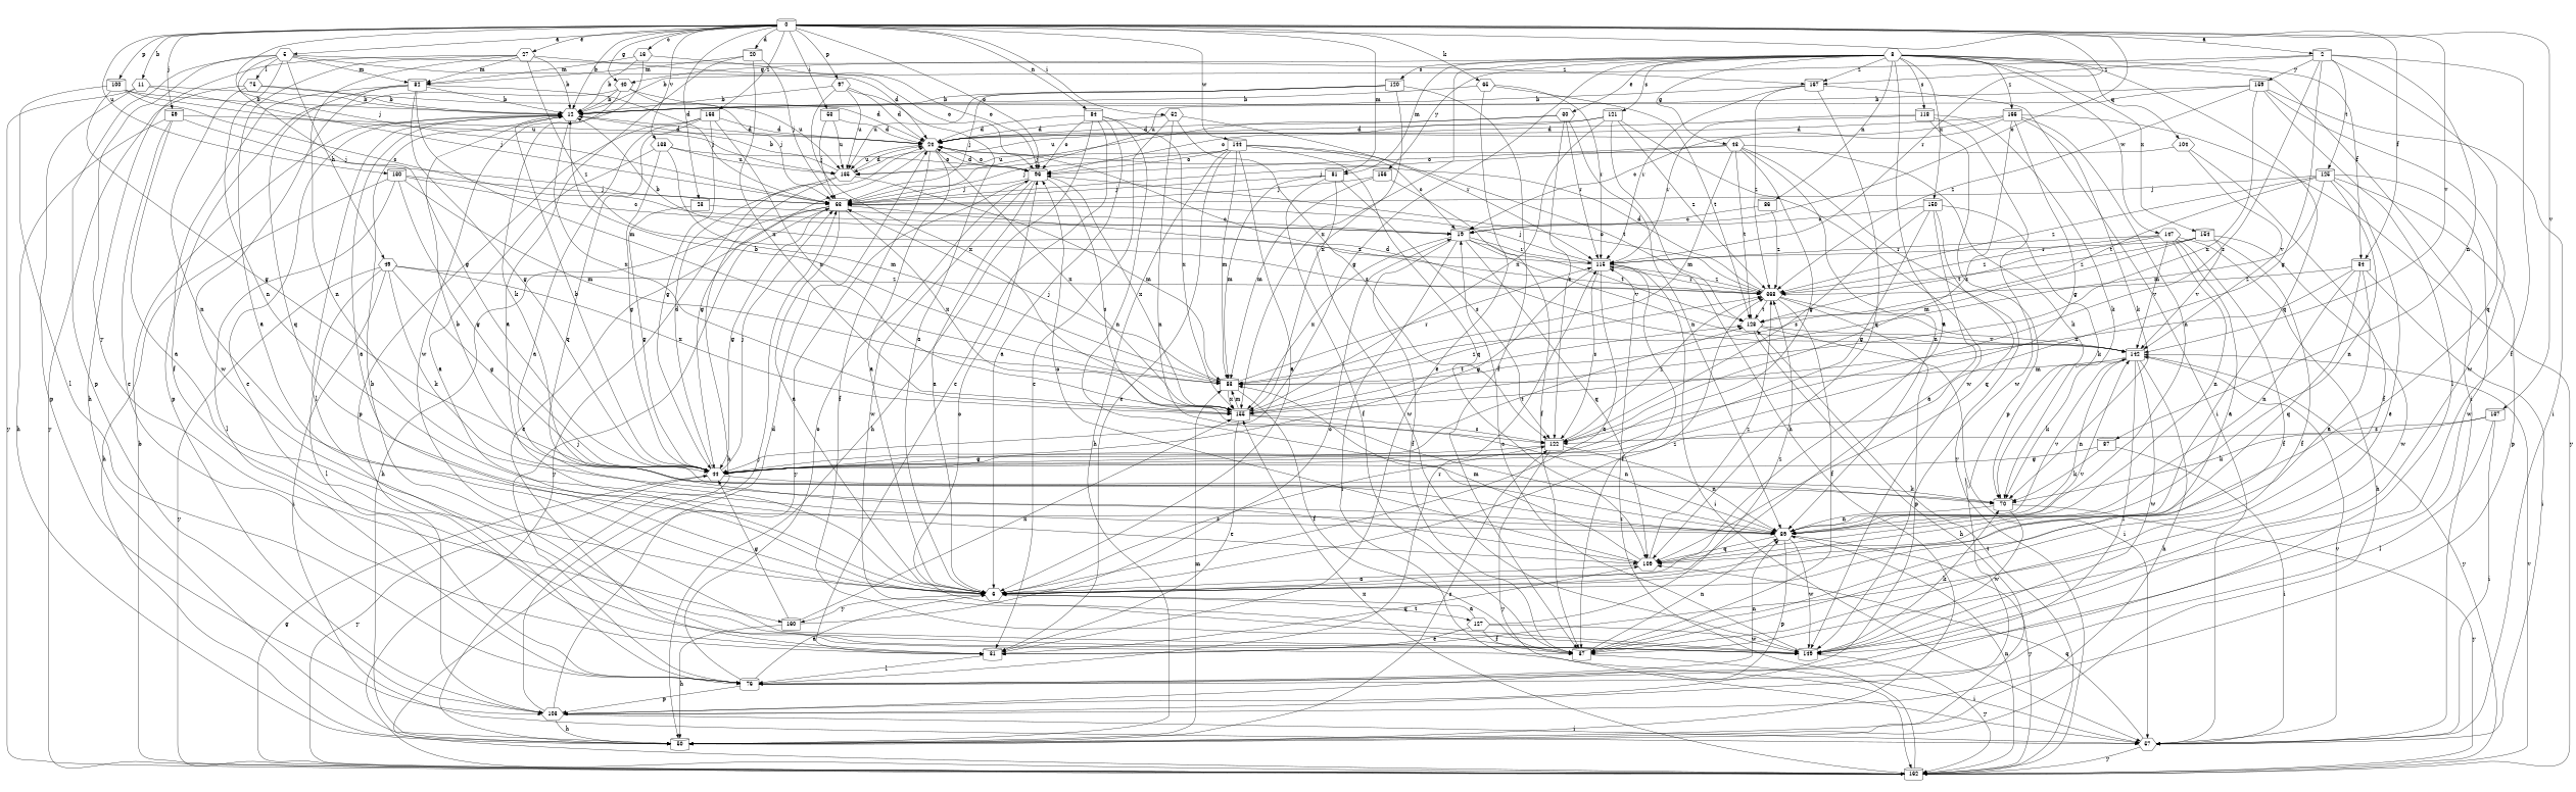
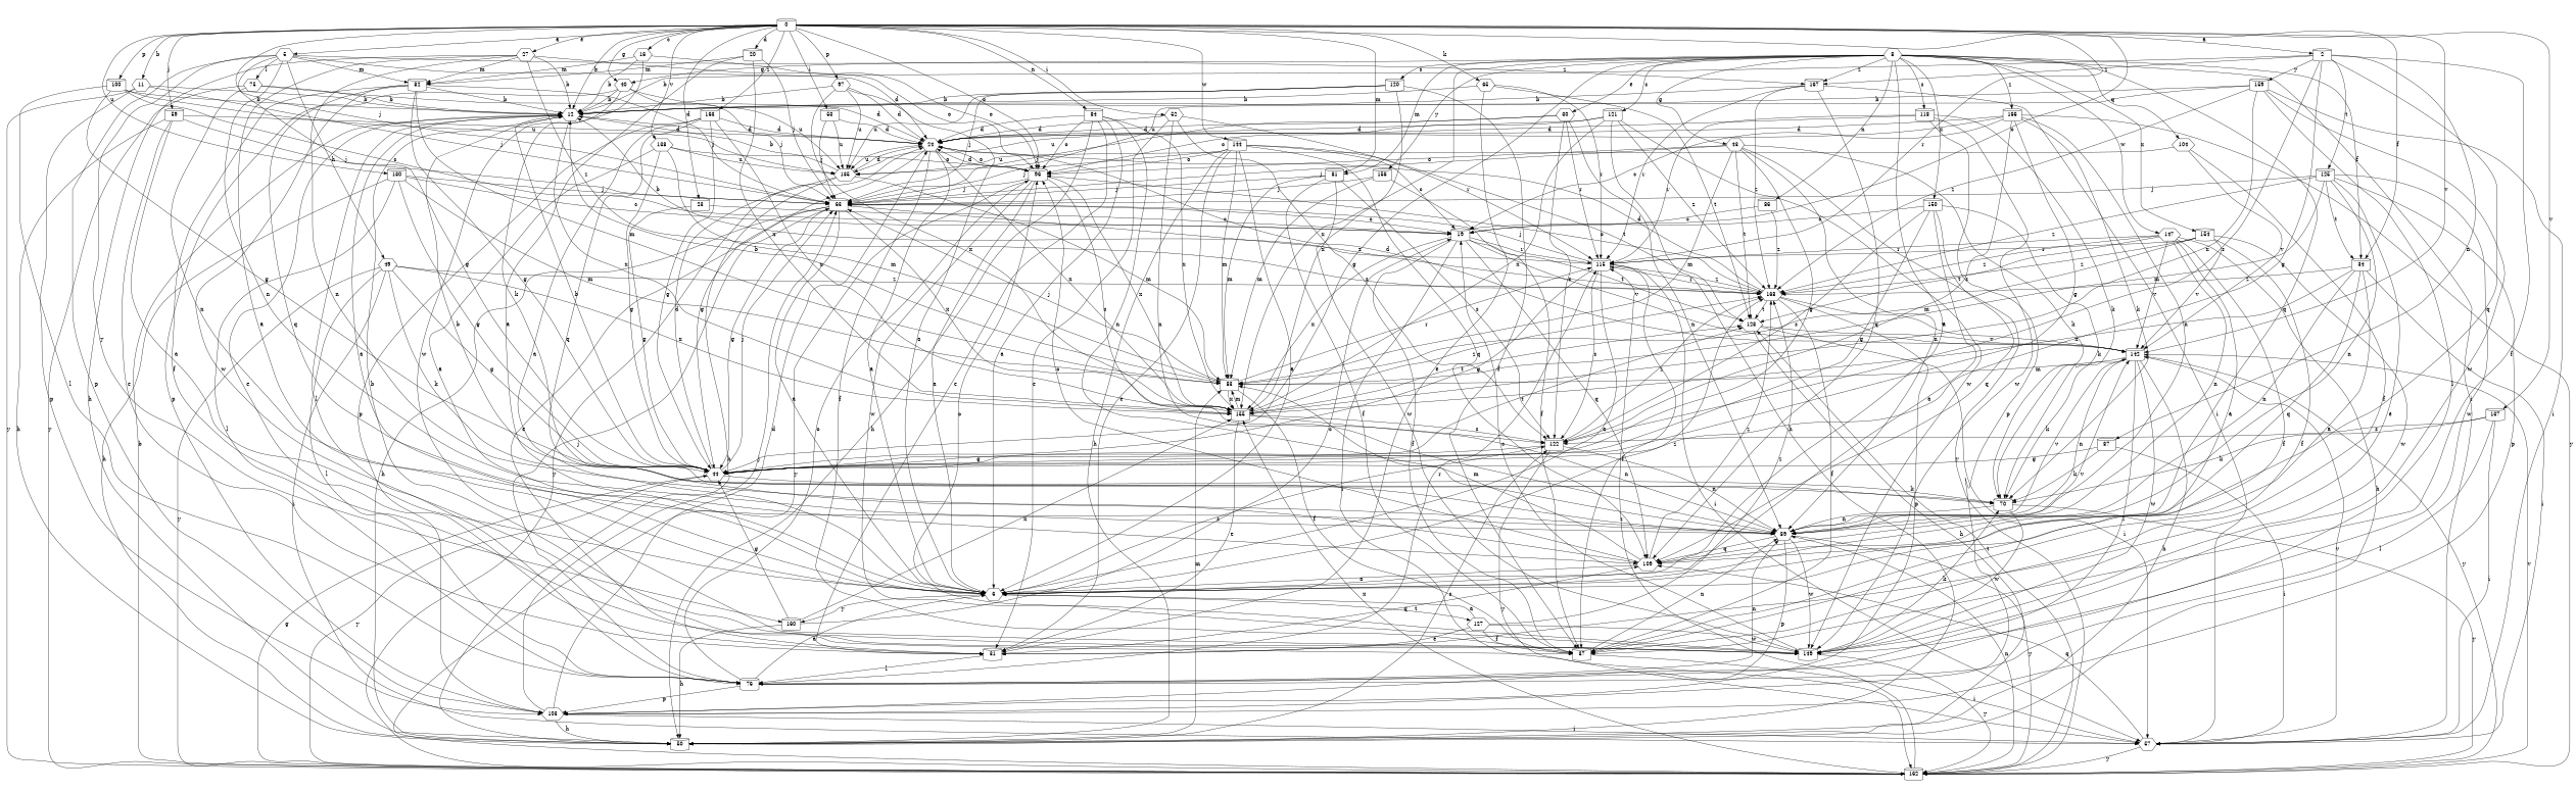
  strict digraph {
    node [shape=cylinder]
    0
    2
    5 [shape=hexagon]
    11 [shape=hexagon]
    12 [shape=hexagon]
    16 [shape=hexagon]
    19
    20
    23
    27 [shape=hexagon]
    34
    40 [shape=hexagon]
    52 [shape=hexagon]
    53
    59
    63
    65 [shape=hexagon]
    81
    84
    96
    97 [shape=hexagon]
    100
    115
    130
    137
    138 [shape=hexagon]
    142
    144
    163
    44 [shape=hexagon]
    109 [shape=hexagon]
    167
    37
    87
    122
    125
    159
    24 [shape=hexagon]
    49 [shape=hexagon]
    75 [shape=hexagon]
    82
    89 [shape=hexagon]
    103 [shape=hexagon]
    160
    162
    6 [shape=hexagon]
    155
    31
    76
    149
    57 [shape=hexagon]
    128 [shape=hexagon]
-   168 [shape=hexagon label=368]
+   168 [shape=hexagon]
    50
    135 [shape=hexagon]
    70
    83
    n58 [label=8 shape=hexagon]
    30 [shape=hexagon]
    43 [shape=hexagon]
    86
    104 [shape=hexagon]
    118
    120
    121
    147 [shape=hexagon]
    150
    154
    156
    166
    127 [shape=hexagon]
    0 -> 2 [label=a]
    0 -> 5 [label=a]
    0 -> 11 [label=b]
    0 -> 12 [label=b]
    0 -> 16 [label=c]
    0 -> 19 [label=c]
    0 -> 20 [label=d]
    0 -> 23 [label=d]
    0 -> 27 [label=e]
    0 -> 34 [label=f]
    0 -> 40 [label=g]
    0 -> 52 [label=i]
    0 -> 53 [label=i]
    0 -> 59 [label=j]
    0 -> 63 [label=j]
    0 -> 65 [label=k]
    0 -> 81 [label=m]
    0 -> 84 [label=n]
    0 -> 96 [label=o]
    0 -> 97 [label=p]
    0 -> 100 [label=p]
    0 -> 115 [label=r]
    0 -> 130 [label=u]
    0 -> 137 [label=v]
    0 -> 138 [label=v]
    0 -> 142 [label=v]
    0 -> 144 [label=w]
    0 -> 163 [label=z]
    2 -> 12 [label=b]
    2 -> 44 [label=g]
    2 -> 109 [label=q]
    2 -> 167 [label=z]
    2 -> 37 [label=f]
    2 -> 87 [label=n]
    2 -> 122 [label=s]
    2 -> 125 [label=t]
    2 -> 159 [label=y]
    5 -> 44 [label=g]
    5 -> 167 [label=z]
    5 -> 24 [label=d]
    5 -> 49 [label=h]
    5 -> 75 [label=l]
    5 -> 82 [label=m]
    5 -> 89 [label=n]
    5 -> 103 [label=p]
    5 -> 160 [label=y]
    11 -> 12 [label=b]
    11 -> 63 [label=j]
    11 -> 103 [label=p]
    11 -> 162 [label=y]
    12 -> 24 [label=d]
    12 -> 6 [label=a]
    12 -> 155 [label=x]
    12 -> 31 [label=e]
    12 -> 76 [label=l]
    16 -> 12 [label=b]
    16 -> 96 [label=o]
    16 -> 82 [label=m]
    16 -> 149 [label=w]
    19 -> 115 [label=r]
    19 -> 142 [label=v]
    19 -> 109 [label=q]
    19 -> 37 [label=f]
    19 -> 155 [label=x]
    19 -> 57 [label=i]
    19 -> 128 [label=t]
    20 -> 63 [label=j]
    20 -> 82 [label=m]
    20 -> 6 [label=a]
    20 -> 155 [label=x]
    23 -> 19 [label=c]
    23 -> 44 [label=g]
    27 -> 12 [label=b]
    27 -> 96 [label=o]
    27 -> 82 [label=m]
    27 -> 89 [label=n]
    27 -> 6 [label=a]
    27 -> 168 [label=z]
    27 -> 50 [label=h]
    34 -> 109 [label=q]
    34 -> 89 [label=n]
    34 -> 6 [label=a]
    34 -> 155 [label=x]
    34 -> 57 [label=i]
    34 -> 168 [label=z]
    40 -> 12 [label=b]
    40 -> 63 [label=j]
    40 -> 103 [label=p]
    40 -> 135 [label=u]
    40 -> 70 [label=k]
    52 -> 115 [label=r]
    52 -> 122 [label=s]
    52 -> 24 [label=d]
    52 -> 89 [label=n]
    52 -> 31 [label=e]
    53 -> 63 [label=j]
    53 -> 24 [label=d]
    53 -> 135 [label=u]
    59 -> 63 [label=j]
    59 -> 24 [label=d]
    59 -> 6 [label=a]
    59 -> 31 [label=e]
    59 -> 50 [label=h]
+   63 -> 19 [label=c]
    63 -> 44 [label=g]
    63 -> 6 [label=a]
    63 -> 155 [label=x]
    63 -> 31 [label=e]
    63 -> 168 [label=z]
    63 -> 50 [label=h]
    65 -> 12 [label=b]
    65 -> 115 [label=r]
    65 -> 31 [label=e]
    65 -> 128 [label=t]
    81 -> 63 [label=j]
    81 -> 37 [label=f]
    81 -> 122 [label=s]
    81 -> 149 [label=w]
    81 -> 83 [label=m]
    84 -> 96 [label=o]
    84 -> 24 [label=d]
    84 -> 89 [label=n]
    84 -> 6 [label=a]
    84 -> 155 [label=x]
    84 -> 31 [label=e]
    84 -> 50 [label=h]
    96 -> 63 [label=j]
    96 -> 122 [label=s]
    96 -> 24 [label=d]
    96 -> 162 [label=y]
    96 -> 6 [label=a]
    96 -> 155 [label=x]
    96 -> 149 [label=w]
    97 -> 12 [label=b]
    97 -> 24 [label=d]
    97 -> 6 [label=a]
    97 -> 155 [label=x]
    97 -> 135 [label=u]
    100 -> 12 [label=b]
    100 -> 19 [label=c]
    100 -> 44 [label=g]
    100 -> 76 [label=l]
    100 -> 135 [label=u]
    115 -> 12 [label=b]
    115 -> 63 [label=j]
    115 -> 44 [label=g]
    115 -> 37 [label=f]
    115 -> 122 [label=s]
    115 -> 6 [label=a]
    115 -> 57 [label=i]
    115 -> 168 [label=z]
    130 -> 19 [label=c]
    130 -> 63 [label=j]
    130 -> 44 [label=g]
    130 -> 76 [label=l]
    130 -> 50 [label=h]
    130 -> 83 [label=m]
    137 -> 122 [label=s]
    137 -> 76 [label=l]
    137 -> 57 [label=i]
    137 -> 70 [label=k]
    138 -> 96 [label=o]
    138 -> 44 [label=g]
    138 -> 6 [label=a]
    138 -> 135 [label=u]
    138 -> 83 [label=m]
    142 -> 24 [label=d]
    142 -> 89 [label=n]
    142 -> 162 [label=y]
    142 -> 76 [label=l]
    142 -> 149 [label=w]
    142 -> 50 [label=h]
    142 -> 70 [label=k]
    142 -> 83 [label=m]
    144 -> 19 [label=c]
    144 -> 63 [label=j]
    144 -> 96 [label=o]
    144 -> 109 [label=q]
    144 -> 6 [label=a]
    144 -> 31 [label=e]
    144 -> 128 [label=t]
    144 -> 50 [label=h]
    144 -> 83 [label=m]
    163 -> 44 [label=g]
    163 -> 109 [label=q]
    163 -> 24 [label=d]
    163 -> 103 [label=p]
    163 -> 6 [label=a]
    163 -> 155 [label=x]
    44 -> 12 [label=b]
    44 -> 63 [label=j]
    44 -> 24 [label=d]
    44 -> 162 [label=y]
    44 -> 128 [label=t]
    44 -> 70 [label=k]
    109 -> 96 [label=o]
    109 -> 6 [label=a]
    109 -> 168 [label=z]
    109 -> 83 [label=m]
    167 -> 12 [label=b]
    167 -> 115 [label=r]
    167 -> 109 [label=q]
    167 -> 57 [label=i]
    167 -> 168 [label=z]
    37 -> 89 [label=n]
    37 -> 57 [label=i]
    87 -> 44 [label=g]
    87 -> 57 [label=i]
    87 -> 70 [label=k]
    122 -> 44 [label=g]
    122 -> 89 [label=n]
    122 -> 162 [label=y]
    122 -> 168 [label=z]
    125 -> 63 [label=j]
    125 -> 89 [label=n]
    125 -> 103 [label=p]
    125 -> 31 [label=e]
    125 -> 149 [label=w]
-   125 -> 128 [label=t]
+   125 -> 34 [label=t]
    125 -> 168 [label=z]
    125 -> 83 [label=m]
    159 -> 12 [label=b]
    159 -> 155 [label=x]
    159 -> 76 [label=l]
    159 -> 149 [label=w]
    159 -> 57 [label=i]
    159 -> 168 [label=z]
    159 -> 135 [label=u]
    24 -> 96 [label=o]
    24 -> 44 [label=g]
    24 -> 37 [label=f]
    24 -> 6 [label=a]
    24 -> 155 [label=x]
    24 -> 135 [label=u]
    49 -> 44 [label=g]
    49 -> 162 [label=y]
    49 -> 155 [label=x]
    49 -> 76 [label=l]
    49 -> 57 [label=i]
    49 -> 168 [label=z]
    49 -> 70 [label=k]
    75 -> 12 [label=b]
    75 -> 24 [label=d]
    75 -> 89 [label=n]
    75 -> 162 [label=y]
    82 -> 12 [label=b]
    82 -> 63 [label=j]
    82 -> 44 [label=g]
    82 -> 109 [label=q]
    82 -> 37 [label=f]
    82 -> 149 [label=w]
    82 -> 83 [label=m]
    89 -> 12 [label=b]
    89 -> 142 [label=v]
    89 -> 109 [label=q]
    89 -> 103 [label=p]
    89 -> 162 [label=y]
    89 -> 149 [label=w]
    103 -> 63 [label=j]
    103 -> 24 [label=d]
    103 -> 57 [label=i]
    103 -> 50 [label=h]
    160 -> 19 [label=c]
    160 -> 44 [label=g]
    160 -> 155 [label=x]
    160 -> 50 [label=h]
    162 -> 12 [label=b]
    162 -> 115 [label=r]
    162 -> 142 [label=v]
    162 -> 44 [label=g]
    162 -> 89 [label=n]
    162 -> 155 [label=x]
    162 -> 128 [label=t]
    6 -> 142 [label=v]
    6 -> 122 [label=s]
    6 -> 160 [label=y]
    6 -> 168 [label=z]
    6 -> 127 [label=t]
    155 -> 122 [label=s]
    155 -> 89 [label=n]
    155 -> 31 [label=e]
    155 -> 128 [label=t]
    155 -> 168 [label=z]
    155 -> 83 [label=m]
    31 -> 109 [label=q]
    31 -> 76 [label=l]
    76 -> 63 [label=j]
    76 -> 96 [label=o]
    76 -> 115 [label=r]
    76 -> 89 [label=n]
    76 -> 103 [label=p]
    76 -> 6 [label=a]
    149 -> 12 [label=b]
    149 -> 19 [label=c]
    149 -> 96 [label=o]
    149 -> 162 [label=y]
    149 -> 70 [label=k]
    57 -> 142 [label=v]
    57 -> 109 [label=q]
    57 -> 162 [label=y]
    128 -> 142 [label=v]
    128 -> 57 [label=i]
    128 -> 50 [label=h]
    168 -> 96 [label=o]
    168 -> 115 [label=r]
    168 -> 142 [label=v]
    168 -> 37 [label=f]
    168 -> 24 [label=d]
    168 -> 103 [label=p]
    168 -> 128 [label=t]
    50 -> 122 [label=s]
    50 -> 83 [label=m]
    135 -> 12 [label=b]
    135 -> 24 [label=d]
    135 -> 162 [label=y]
    135 -> 50 [label=h]
    135 -> 83 [label=m]
    70 -> 89 [label=n]
    70 -> 162 [label=y]
    70 -> 149 [label=w]
    83 -> 12 [label=b]
    83 -> 63 [label=j]
    83 -> 115 [label=r]
    83 -> 37 [label=f]
    83 -> 155 [label=x]
    n58 -> 34 [label=f]
    n58 -> 40 [label=g]
    n58 -> 81 [label=m]
    n58 -> 44 [label=g]
    n58 -> 109 [label=q]
    n58 -> 167 [label=z]
    n58 -> 6 [label=a]
    n58 -> 155 [label=x]
    n58 -> 57 [label=i]
    n58 -> 30 [label=e]
    n58 -> 43 [label=g]
    n58 -> 86 [label=n]
    n58 -> 104 [label=q]
    n58 -> 118 [label=s]
    n58 -> 120 [label=s]
    n58 -> 121 [label=s]
    n58 -> 147 [label=w]
    n58 -> 150 [label=x]
    n58 -> 154 [label=x]
    n58 -> 156 [label=y]
    n58 -> 166 [label=z]
    30 -> 63 [label=j]
    30 -> 115 [label=r]
    30 -> 122 [label=s]
    30 -> 24 [label=d]
    30 -> 89 [label=n]
    43 -> 63 [label=j]
    43 -> 96 [label=o]
    43 -> 44 [label=g]
    43 -> 89 [label=n]
    43 -> 162 [label=y]
    43 -> 128 [label=t]
    43 -> 70 [label=k]
    43 -> 83 [label=m]
    86 -> 19 [label=c]
    86 -> 168 [label=z]
    104 -> 142 [label=v]
    104 -> 37 [label=f]
    104 -> 135 [label=u]
    118 -> 115 [label=r]
    118 -> 24 [label=d]
    118 -> 103 [label=p]
    118 -> 149 [label=w]
    118 -> 70 [label=k]
    120 -> 12 [label=b]
    120 -> 63 [label=j]
    120 -> 37 [label=f]
    120 -> 155 [label=x]
    120 -> 135 [label=u]
    121 -> 96 [label=o]
    121 -> 24 [label=d]
    121 -> 155 [label=x]
    121 -> 149 [label=w]
    121 -> 168 [label=z]
    121 -> 50 [label=h]
    147 -> 115 [label=r]
    147 -> 142 [label=v]
    147 -> 37 [label=f]
    147 -> 89 [label=n]
    147 -> 6 [label=a]
    147 -> 128 [label=t]
    147 -> 168 [label=z]
    147 -> 50 [label=h]
    150 -> 19 [label=c]
    150 -> 44 [label=g]
    150 -> 109 [label=q]
    150 -> 122 [label=s]
    150 -> 6 [label=a]
    150 -> 70 [label=k]
    154 -> 115 [label=r]
    154 -> 142 [label=v]
    154 -> 37 [label=f]
    154 -> 149 [label=w]
    154 -> 168 [label=z]
    154 -> 83 [label=m]
    156 -> 63 [label=j]
    156 -> 37 [label=f]
    156 -> 83 [label=m]
    166 -> 19 [label=c]
    166 -> 44 [label=g]
    166 -> 122 [label=s]
    166 -> 24 [label=d]
    166 -> 89 [label=n]
    166 -> 162 [label=y]
    166 -> 135 [label=u]
    166 -> 70 [label=k]
    127 -> 37 [label=f]
    127 -> 6 [label=a]
    127 -> 31 [label=e]
    127 -> 149 [label=w]
    127 -> 168 [label=z]
  }
